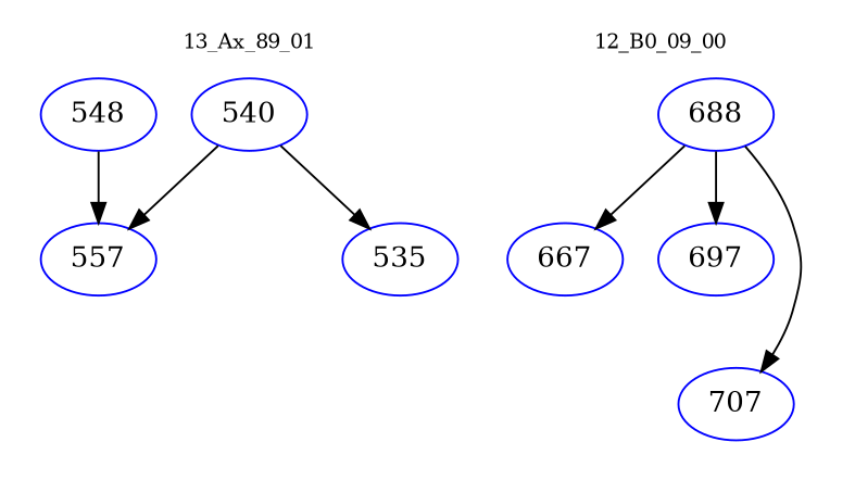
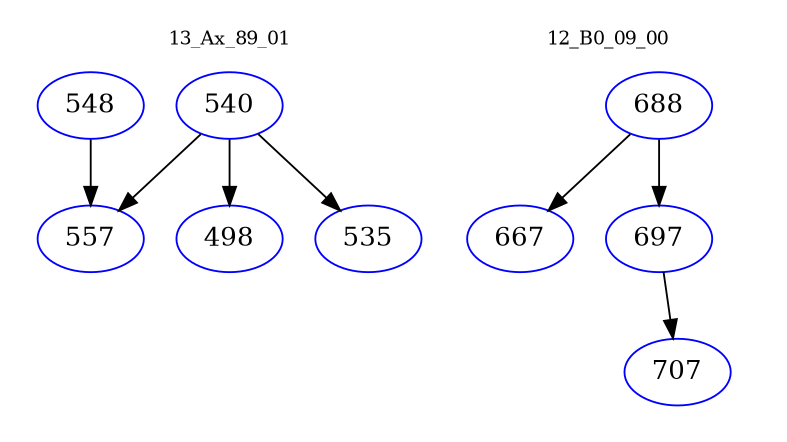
  digraph {
    node [color=blue]
    edge [color=black]
    n1 [label=540]
+   n2 [label=498]
    n3 [label=557]
    n4 [label=535]
    n5 [label=548]
    n6 [label=688]
    n7 [label=667]
    n8 [label=697]
    n9 [label=707]
    subgraph cluster_1 {
      color=white
      fontsize=10
      label="13_Ax_89_01"
      n1
+     n2
      n3
      n4
      n5
    }
    subgraph cluster_2 {
      color=white
      fontsize=10
      label="12_B0_09_00"
      n6
      n7
      n8
      n9
    }
+   n1 -> n2
    n1 -> n3
    n1 -> n4
    n5 -> n3
    n6 -> n7
    n6 -> n8
-   n6 -> n9
+   n8 -> n9
  }
